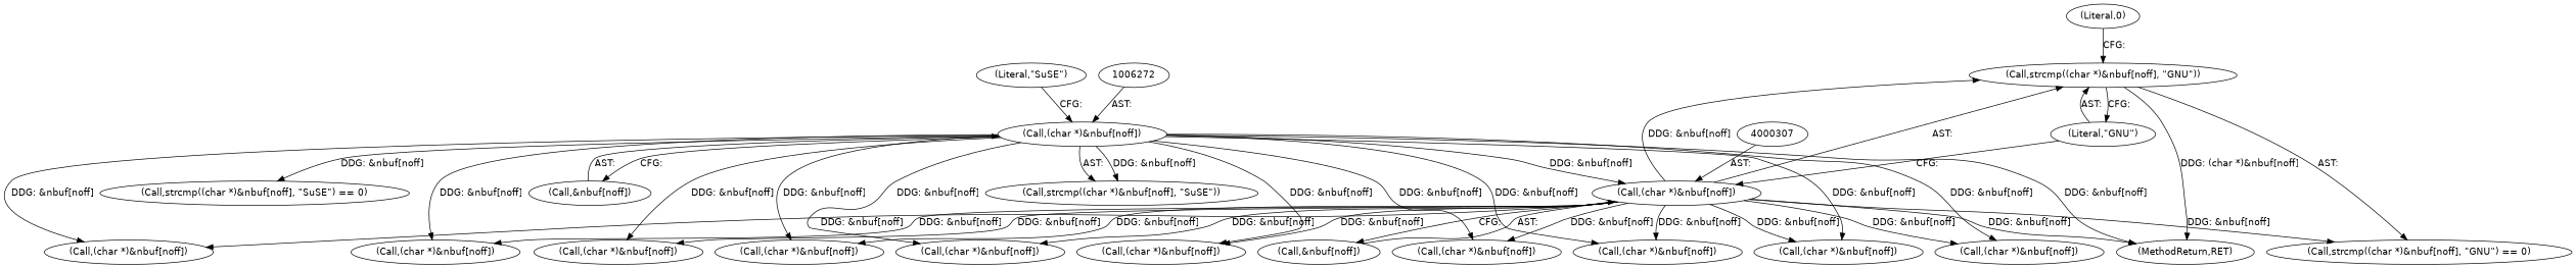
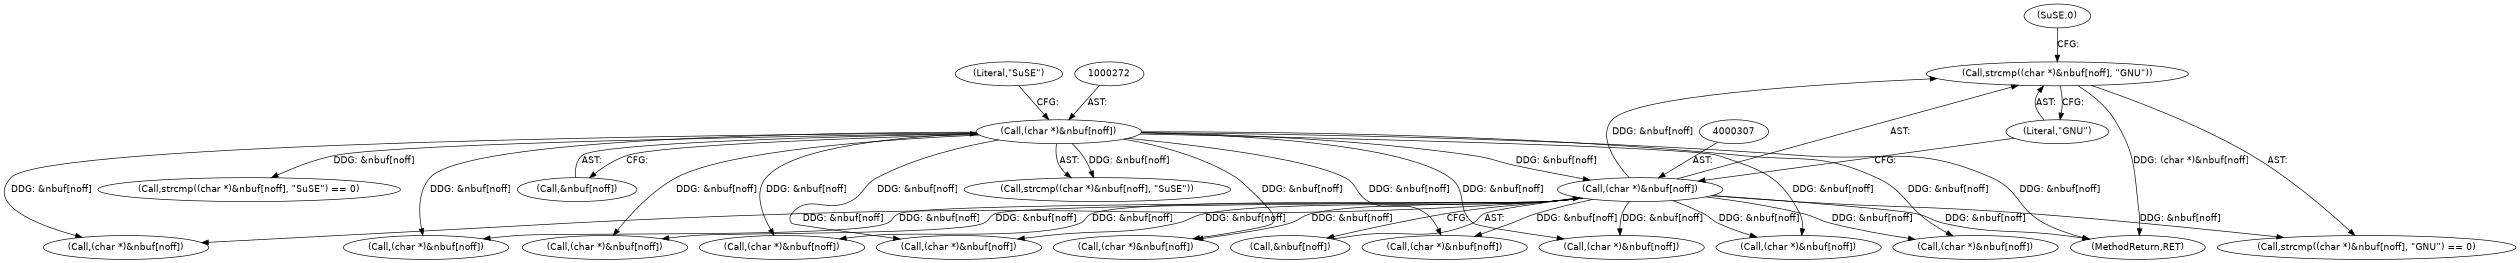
  digraph {
    fontname="DejaVu Sans"
    node [fontname="DejaVu Sans"]
    edge [fontname="DejaVu Sans"]
    n1 [label="(Call,strcmp((char *)&nbuf[noff], \"GNU\"))"]
    n2 [label="(Call,strcmp((char *)&nbuf[noff], \"GNU\") == 0)"]
    n3 [label="(Literal,\"GNU\")"]
    n4 [label="(MethodReturn,RET)"]
    n5 [label="(Call,(char *)&nbuf[noff])"]
    n6 [label="(Call,(char *)&nbuf[noff])"]
    n7 [label="(Call,(char *)&nbuf[noff])"]
    n8 [label="(Call,(char *)&nbuf[noff])"]
    n9 [label="(Call,(char *)&nbuf[noff])"]
    n10 [label="(Call,(char *)&nbuf[noff])"]
    n11 [label="(Call,(char *)&nbuf[noff])"]
    n12 [label="(Call,(char *)&nbuf[noff])"]
    n13 [label="(Call,(char *)&nbuf[noff])"]
    n14 [label="(Call,(char *)&nbuf[noff])"]
    n15 [label="(Call,(char *)&nbuf[noff])"]
    n16 [label="(Call,&nbuf[noff])"]
    n17 [label="(Call,(char *)&nbuf[noff])"]
    n18 [label="(Call,strcmp((char *)&nbuf[noff], \"SuSE\"))"]
    n19 [label="(Call,strcmp((char *)&nbuf[noff], \"SuSE\") == 0)"]
    n20 [label="(Call,&nbuf[noff])"]
    n21 [label="(Literal,\"SuSE\")"]
-   n22 [label="(Literal,0)"]
+   n22 [label="(SuSE,0)"]
    n23 [label=4000307]
-   1000272 [label=1006272]
+   1000272
    n1 -> n2 [label="AST: "]
    n1 -> n3 [label="CFG: "]
    n1 -> n4 [label="DDG: (char *)&nbuf[noff]"]
    n3 -> n1 [label="AST: "]
    n3 -> n5 [label="CFG: "]
    n5 -> n1 [label="AST: "]
    n5 -> n1 [label="DDG: &nbuf[noff]"]
    n5 -> n2 [label="DDG: &nbuf[noff]"]
    n5 -> n4 [label="DDG: &nbuf[noff]"]
    n5 -> n6 [label="DDG: &nbuf[noff]"]
    n5 -> n7 [label="DDG: &nbuf[noff]"]
    n5 -> n8 [label="DDG: &nbuf[noff]"]
    n5 -> n9 [label="DDG: &nbuf[noff]"]
    n5 -> n10 [label="DDG: &nbuf[noff]"]
    n5 -> n11 [label="DDG: &nbuf[noff]"]
    n5 -> n12 [label="DDG: &nbuf[noff]"]
    n5 -> n13 [label="DDG: &nbuf[noff]"]
    n5 -> n14 [label="DDG: &nbuf[noff]"]
    n5 -> n15 [label="DDG: &nbuf[noff]"]
    n5 -> n16 [label="CFG: "]
    n16 -> n5 [label="AST: "]
    n17 -> n4 [label="DDG: &nbuf[noff]"]
    n17 -> n5 [label="DDG: &nbuf[noff]"]
    n17 -> n6 [label="DDG: &nbuf[noff]"]
    n17 -> n7 [label="DDG: &nbuf[noff]"]
    n17 -> n8 [label="DDG: &nbuf[noff]"]
    n17 -> n9 [label="DDG: &nbuf[noff]"]
    n17 -> n10 [label="DDG: &nbuf[noff]"]
    n17 -> n11 [label="DDG: &nbuf[noff]"]
    n17 -> n12 [label="DDG: &nbuf[noff]"]
    n17 -> n13 [label="DDG: &nbuf[noff]"]
    n17 -> n14 [label="DDG: &nbuf[noff]"]
    n17 -> n15 [label="DDG: &nbuf[noff]"]
    n17 -> n18 [label="AST: "]
    n17 -> n18 [label="DDG: &nbuf[noff]"]
    n17 -> n19 [label="DDG: &nbuf[noff]"]
    n17 -> n20 [label="CFG: "]
    n20 -> n17 [label="AST: "]
    n21 -> n17 [label="CFG: "]
    n22 -> n1 [label="CFG: "]
    n23 -> n5 [label="AST: "]
    1000272 -> n17 [label="AST: "]
  }
